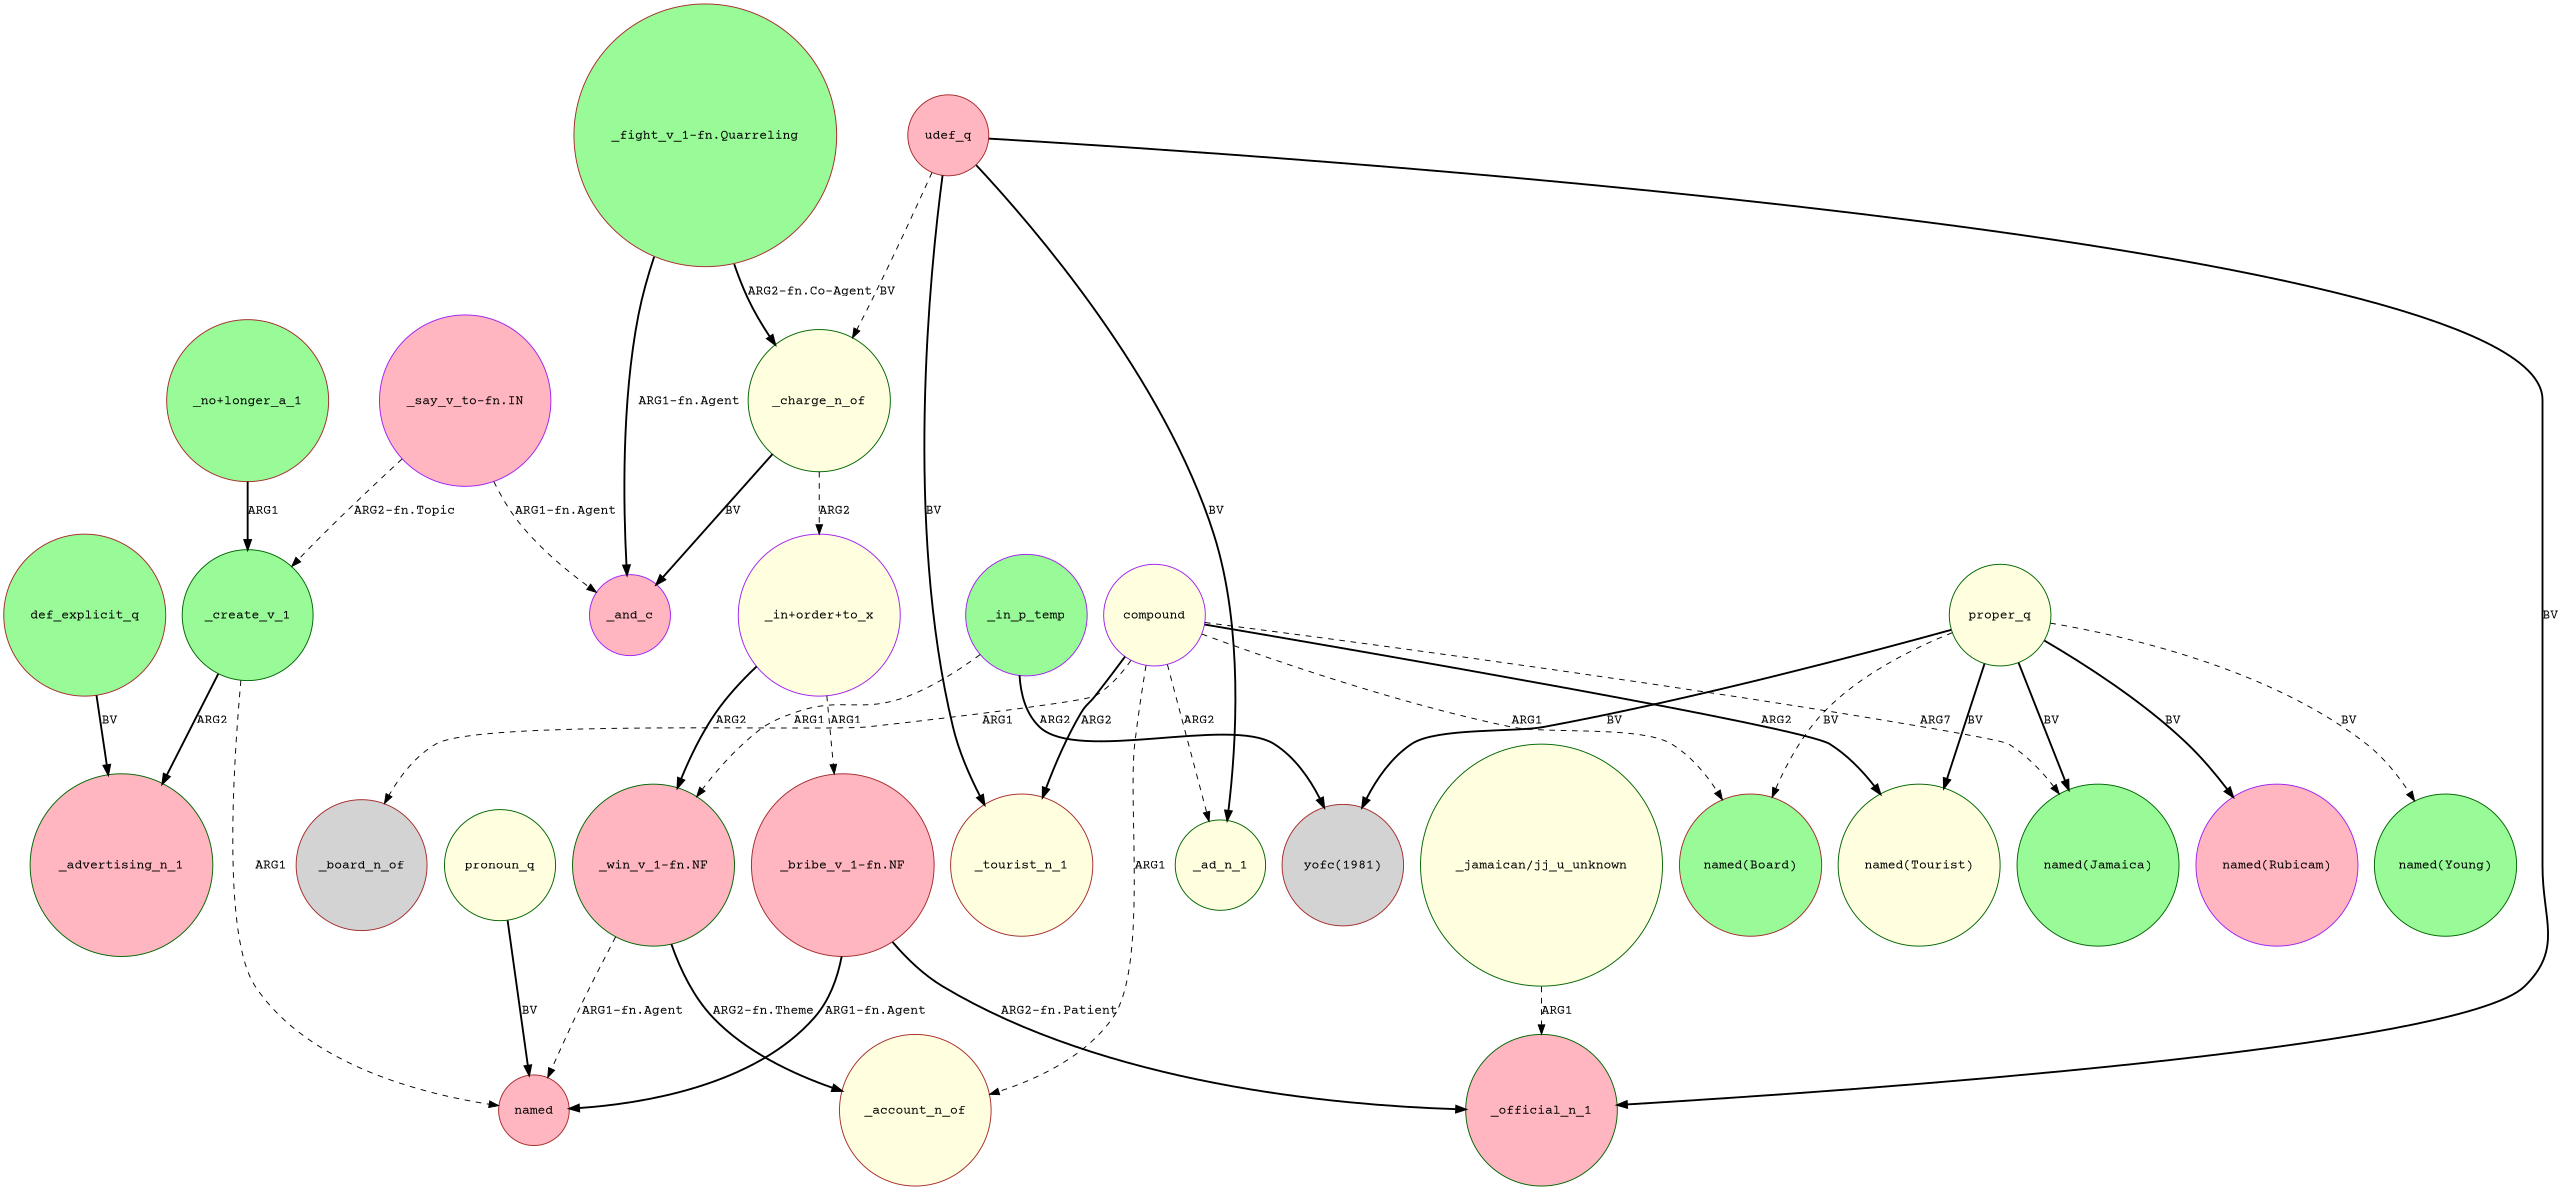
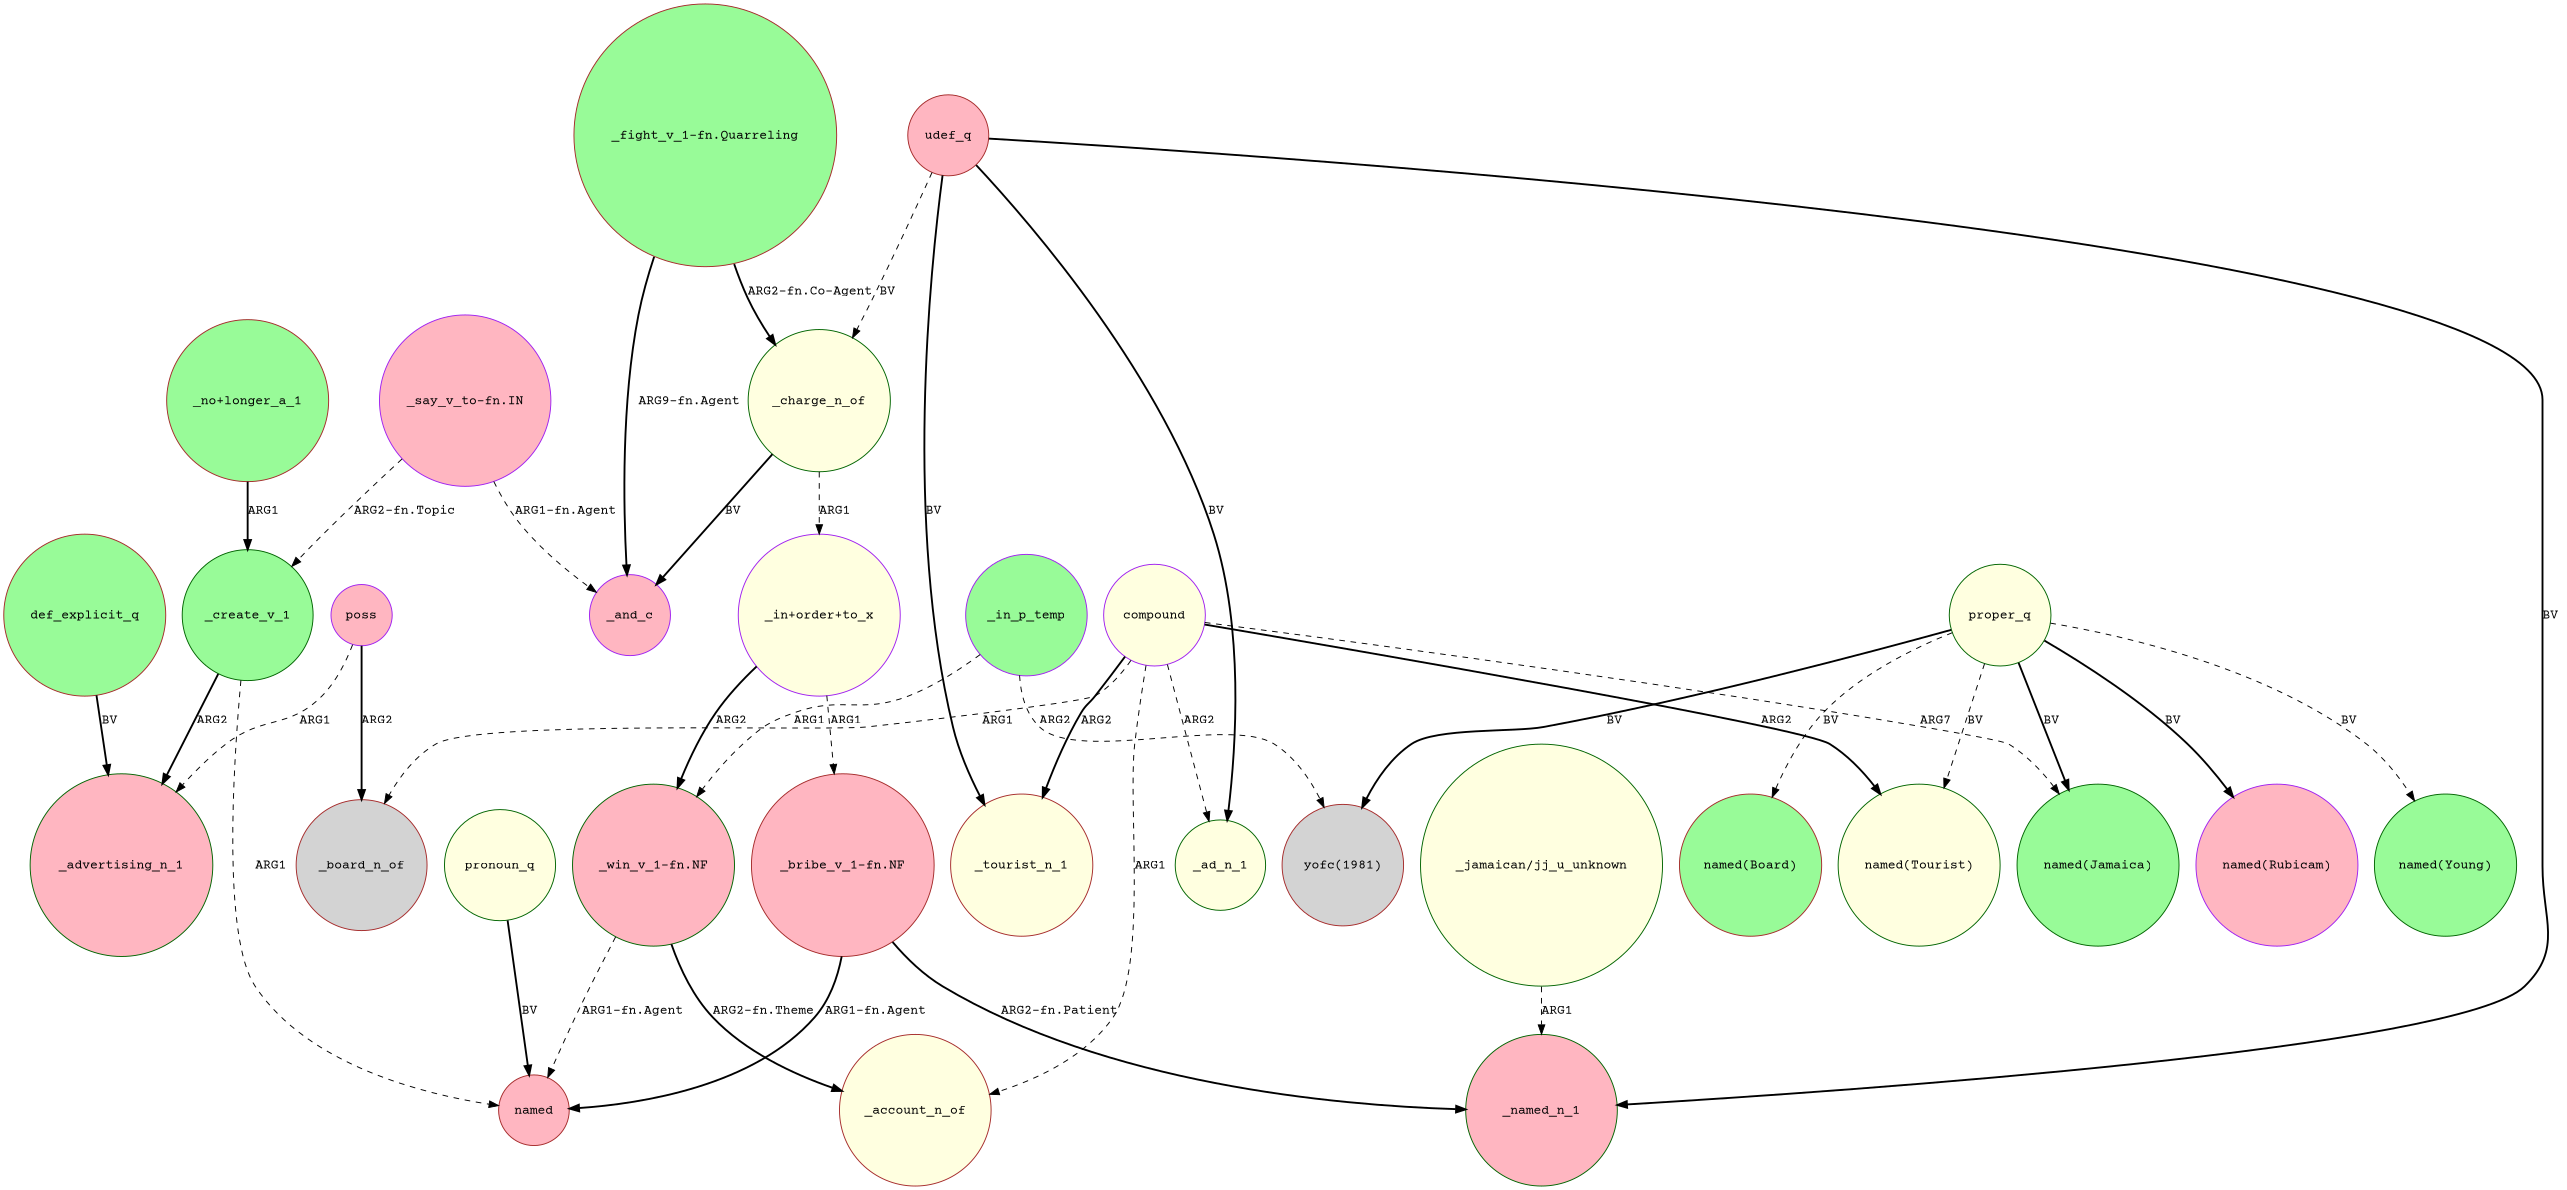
  digraph {
    fontname="Courier Prime"
    node [color=darkgreen fillcolor=lightpink fontname="Courier Prime" shape=circle style=filled]
    edge [fontname="Courier Prime" style=bold]
+   poss [color=purple]
    _board_n_of [color=brown fillcolor=lightgrey]
    _advertising_n_1
    _in_p_temp [color=purple fillcolor=palegreen]
    "_win_v_1-fn.NF"
    "yofc(1981)" [color=brown fillcolor=lightgrey]
    _account_n_of [color=brown fillcolor=lightyellow]
    n8 [color=brown label=named]
    proper_q [fillcolor=lightyellow]
    "named(Tourist)" [fillcolor=lightyellow]
    "named(Rubicam)" [color=purple]
    "named(Board)" [color=brown fillcolor=palegreen]
    "named(Jamaica)" [fillcolor=palegreen]
    "named(Young)" [fillcolor=palegreen]
    compound [color=purple fillcolor=lightyellow]
    _ad_n_1 [fillcolor=lightyellow]
    _tourist_n_1 [color=brown fillcolor=lightyellow]
    "_say_v_to-fn.IN" [color=purple]
    _and_c [color=purple]
    _create_v_1 [fillcolor=palegreen]
    "_bribe_v_1-fn.NF" [color=brown]
-   _official_n_1
+   _official_n_1 [label=_named_n_1]
    udef_q [color=brown]
    _charge_n_of [fillcolor=lightyellow]
    "_in+order+to_x" [color=purple fillcolor=lightyellow]
    pronoun_q [fillcolor=lightyellow]
    "_jamaican/jj_u_unknown" [fillcolor=lightyellow]
    "_no+longer_a_1" [color=brown fillcolor=palegreen]
    "_fight_v_1-fn.Quarreling" [color=brown fillcolor=palegreen]
    def_explicit_q [color=brown fillcolor=palegreen]
+   poss -> _board_n_of [label=ARG2]
+   poss -> _advertising_n_1 [label=ARG1 style=dashed]
    _in_p_temp -> "_win_v_1-fn.NF" [label=ARG1 style=dashed]
-   _in_p_temp -> "yofc(1981)" [label=ARG2]
+   _in_p_temp -> "yofc(1981)" [label=ARG2 style=dashed]
    "_win_v_1-fn.NF" -> _account_n_of [label="ARG2-fn.Theme"]
    "_win_v_1-fn.NF" -> n8 [label="ARG1-fn.Agent" style=dashed]
    proper_q -> "yofc(1981)" [label=BV]
-   proper_q -> "named(Tourist)" [label=BV]
+   proper_q -> "named(Tourist)" [label=BV style=dashed]
    proper_q -> "named(Rubicam)" [label=BV]
    proper_q -> "named(Board)" [label=BV style=dashed]
    proper_q -> "named(Jamaica)" [label=BV]
    proper_q -> "named(Young)" [label=BV style=dashed]
    compound -> _board_n_of [label=ARG1 style=dashed]
    compound -> _account_n_of [label=ARG1 style=dashed]
    compound -> "named(Tourist)" [label=ARG2]
-   compound -> "named(Board)" [label=ARG1 style=dashed]
    compound -> "named(Jamaica)" [label=ARG7 style=dashed]
    compound -> _ad_n_1 [label=ARG2 style=dashed]
    compound -> _tourist_n_1 [label=ARG2]
    "_say_v_to-fn.IN" -> _and_c [label="ARG1-fn.Agent" style=dashed]
    "_say_v_to-fn.IN" -> _create_v_1 [label="ARG2-fn.Topic" style=dashed]
    _create_v_1 -> _advertising_n_1 [label=ARG2]
    _create_v_1 -> n8 [label=ARG1 style=dashed]
    "_bribe_v_1-fn.NF" -> n8 [label="ARG1-fn.Agent"]
    "_bribe_v_1-fn.NF" -> _official_n_1 [label="ARG2-fn.Patient"]
    udef_q -> _ad_n_1 [label=BV]
    udef_q -> _tourist_n_1 [label=BV]
    udef_q -> _official_n_1 [label=BV]
    udef_q -> _charge_n_of [label=BV style=dashed]
    _charge_n_of -> _and_c [label=BV]
-   _charge_n_of -> "_in+order+to_x" [label=ARG2 style=dashed]
+   _charge_n_of -> "_in+order+to_x" [label=ARG1 style=dashed]
    "_in+order+to_x" -> "_win_v_1-fn.NF" [label=ARG2]
    "_in+order+to_x" -> "_bribe_v_1-fn.NF" [label=ARG1 style=dashed]
    pronoun_q -> n8 [label=BV]
    "_jamaican/jj_u_unknown" -> _official_n_1 [label=ARG1 style=dashed]
    "_no+longer_a_1" -> _create_v_1 [label=ARG1]
-   "_fight_v_1-fn.Quarreling" -> _and_c [label="ARG1-fn.Agent"]
+   "_fight_v_1-fn.Quarreling" -> _and_c [label="ARG9-fn.Agent"]
    "_fight_v_1-fn.Quarreling" -> _charge_n_of [label="ARG2-fn.Co-Agent"]
    def_explicit_q -> _advertising_n_1 [label=BV]
  }
